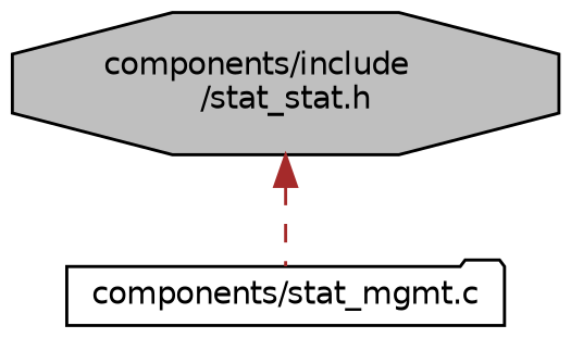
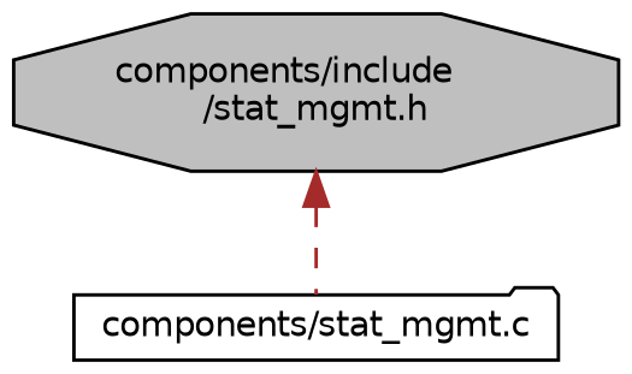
  digraph {
    node [color=black fontname=Helvetica fontsize=10 style=filled]
-   n1 [fillcolor=grey75 fontcolor=black height=0.2 label="components/include\l/stat_stat.h" shape=octagon width=0.4]
+   n1 [fillcolor=grey75 fontcolor=black height=0.2 label="components/include\l/stat_mgmt.h" shape=octagon width=0.4]
    n2 [fillcolor=white height=0.2 label="components/stat_mgmt.c" shape=folder width=0.4]
    n1 -> n2 [color=brown dir=back fontname=Helvetica fontsize=10 labelfontname=Helvetica labelfontsize=10 style=dashed]
  }
